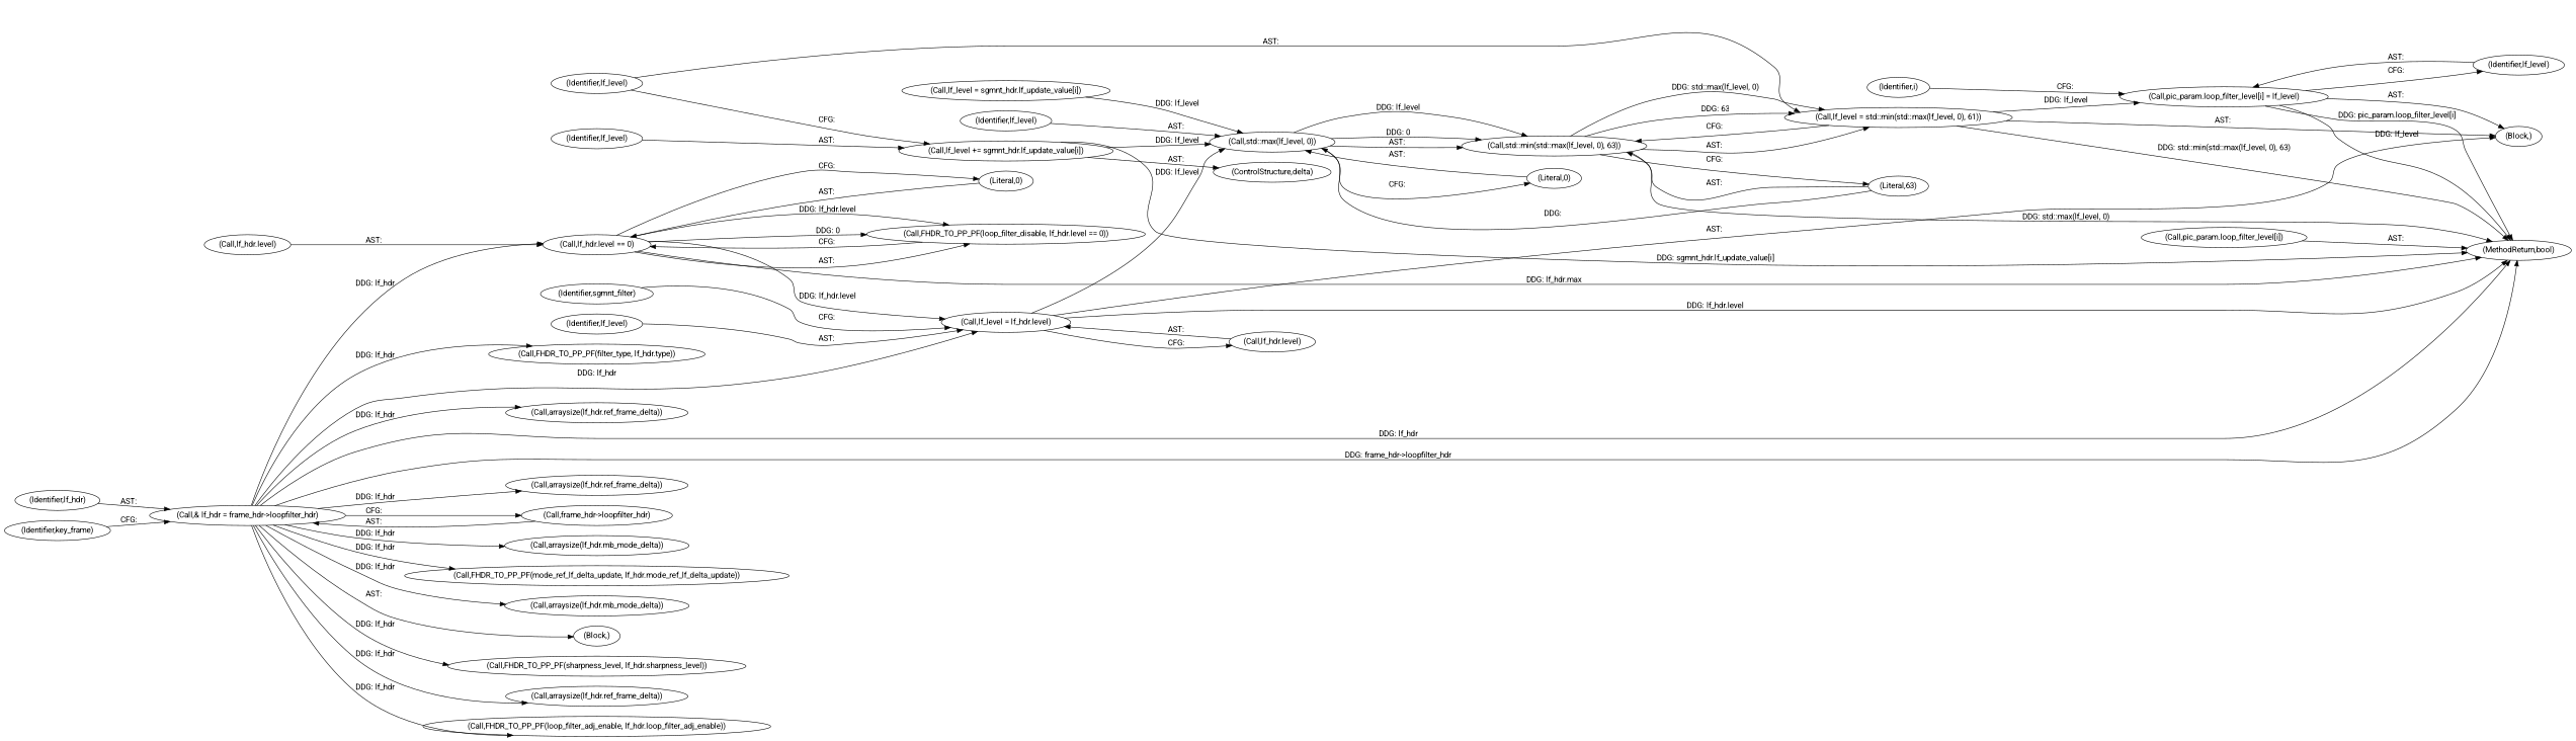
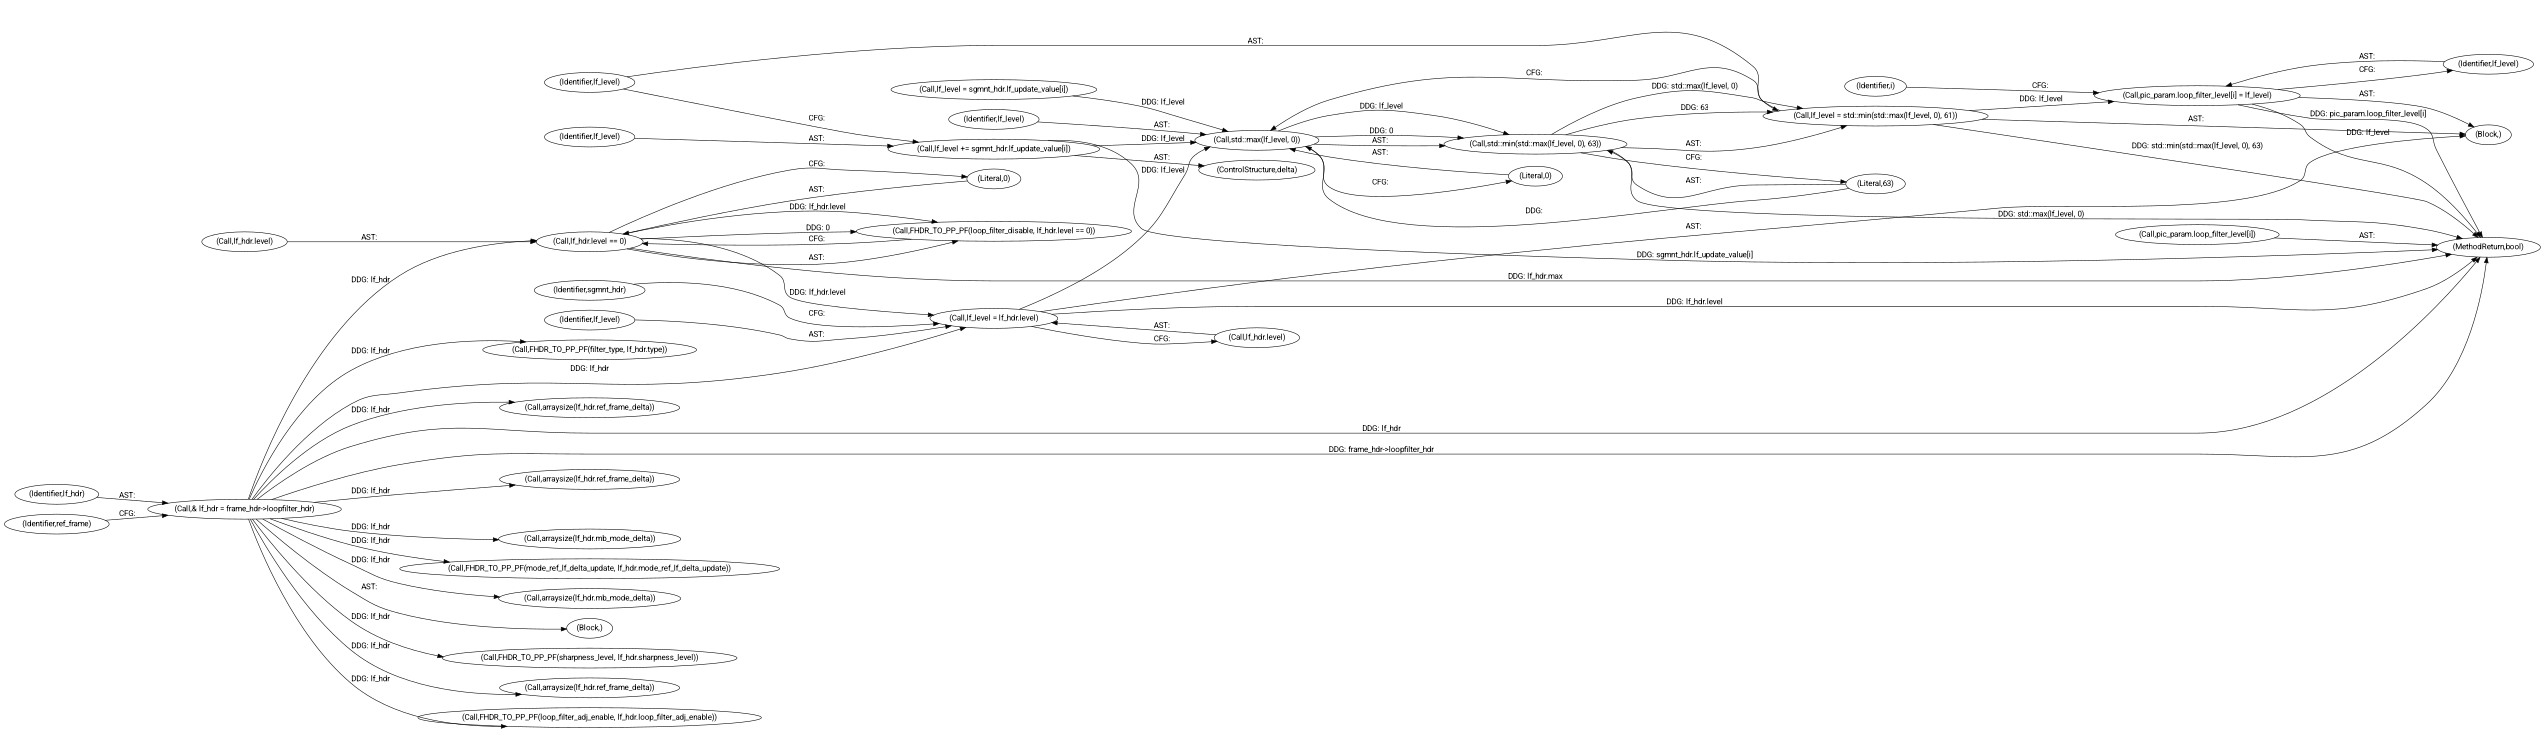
  digraph {
    fontname=Roboto
    rankdir=LR
    node [fontname=Roboto]
    edge [fontname=Roboto]
    n1 [label="(Call,lf_level += sgmnt_hdr.lf_update_value[i])"]
    n2 [label="(Call,std::max(lf_level, 0))"]
    n3 [label="(MethodReturn,bool)"]
    n4 [label="(ControlStructure,delta)"]
    n5 [label="(Call,std::min(std::max(lf_level, 0), 63))"]
    n6 [label="(Literal,0)"]
    n7 [label="(Call,lf_level = lf_hdr.level)"]
    n8 [label="(Call,lf_hdr.level)"]
    n9 [label="(Block,)"]
    n10 [label="(Call,& lf_hdr = frame_hdr->loopfilter_hdr)"]
    n11 [label="(Call,lf_hdr.level == 0)"]
    n12 [label="(Call,arraysize(lf_hdr.ref_frame_delta))"]
    n13 [label="(Call,arraysize(lf_hdr.mb_mode_delta))"]
    n14 [label="(Call,FHDR_TO_PP_PF(mode_ref_lf_delta_update, lf_hdr.mode_ref_lf_delta_update))"]
    n15 [label="(Call,arraysize(lf_hdr.mb_mode_delta))"]
    n16 [label="(Block,)"]
    n17 [label="(Call,FHDR_TO_PP_PF(sharpness_level, lf_hdr.sharpness_level))"]
    n18 [label="(Call,arraysize(lf_hdr.ref_frame_delta))"]
    n19 [label="(Call,FHDR_TO_PP_PF(loop_filter_adj_enable, lf_hdr.loop_filter_adj_enable))"]
-   n20 [label="(Call,frame_hdr->loopfilter_hdr)"]
    n21 [label="(Call,FHDR_TO_PP_PF(filter_type, lf_hdr.type))"]
    n22 [label="(Call,arraysize(lf_hdr.ref_frame_delta))"]
    n23 [label="(Literal,0)"]
    n24 [label="(Call,FHDR_TO_PP_PF(loop_filter_disable, lf_hdr.level == 0))"]
    n25 [label="(Call,lf_level = std::min(std::max(lf_level, 0), 61))"]
    n26 [label="(Literal,63)"]
    n27 [label="(Call,pic_param.loop_filter_level[i] = lf_level)"]
    n28 [label="(Identifier,lf_level)"]
    n29 [label="(Identifier,i)"]
    n30 [label="(Call,lf_hdr.level)"]
    n31 [label="(Call,pic_param.loop_filter_level[i])"]
    n32 [label="(Identifier,lf_level)"]
-   n33 [label="(Identifier,sgmnt_filter)"]
+   n33 [label="(Identifier,sgmnt_hdr)"]
    n34 [label="(Identifier,lf_level)"]
    n35 [label="(Identifier,lf_hdr)"]
-   n36 [label="(Identifier,key_frame)"]
+   n36 [label="(Identifier,ref_frame)"]
    n37 [label="(Identifier,lf_level)"]
    n38 [label="(Identifier,lf_level)"]
    n39 [label="(Call,lf_level = sgmnt_hdr.lf_update_value[i])"]
    n1 -> n2 [label="DDG: lf_level"]
    n1 -> n3 [label="DDG: sgmnt_hdr.lf_update_value[i]"]
    n1 -> n4 [label="AST: "]
    n2 -> n5 [label="AST: "]
    n2 -> n5 [label="DDG: lf_level"]
    n2 -> n5 [label="DDG: 0"]
    n2 -> n6 [label="CFG: "]
    n5 -> n3 [label="DDG: std::max(lf_level, 0)"]
    n5 -> n25 [label="AST: "]
    n5 -> n25 [label="DDG: std::max(lf_level, 0)"]
    n5 -> n25 [label="DDG: 63"]
    n5 -> n26 [label="CFG: "]
    n6 -> n2 [label="AST: "]
    n7 -> n2 [label="DDG: lf_level"]
    n7 -> n3 [label="DDG: lf_hdr.level"]
    n7 -> n8 [label="CFG: "]
    n7 -> n9 [label="AST: "]
    n8 -> n7 [label="AST: "]
    n10 -> n3 [label="DDG: lf_hdr"]
    n10 -> n3 [label="DDG: frame_hdr->loopfilter_hdr"]
    n10 -> n7 [label="DDG: lf_hdr"]
    n10 -> n11 [label="DDG: lf_hdr"]
    n10 -> n12 [label="DDG: lf_hdr"]
    n10 -> n13 [label="DDG: lf_hdr"]
    n10 -> n14 [label="DDG: lf_hdr"]
    n10 -> n15 [label="DDG: lf_hdr"]
    n10 -> n16 [label="AST: "]
    n10 -> n17 [label="DDG: lf_hdr"]
    n10 -> n18 [label="DDG: lf_hdr"]
    n10 -> n19 [label="DDG: lf_hdr"]
-   n10 -> n20 [label="CFG: "]
    n10 -> n21 [label="DDG: lf_hdr"]
    n10 -> n22 [label="DDG: lf_hdr"]
    n11 -> n3 [label="DDG: lf_hdr.max"]
    n11 -> n7 [label="DDG: lf_hdr.level"]
    n11 -> n23 [label="CFG: "]
    n11 -> n24 [label="AST: "]
    n11 -> n24 [label="DDG: lf_hdr.level"]
    n11 -> n24 [label="DDG: 0"]
-   n20 -> n10 [label="AST: "]
    n23 -> n11 [label="AST: "]
    n24 -> n11 [label="CFG: "]
    n25 -> n3 [label="DDG: std::min(std::max(lf_level, 0), 63)"]
-   n25 -> n5 [label="CFG: "]
+   n25 -> n2 [label="CFG: "]
    n25 -> n9 [label="AST: "]
    n25 -> n27 [label="DDG: lf_level"]
    n26 -> n2 [label="DDG: "]
    n26 -> n5 [label="AST: "]
    n27 -> n3 [label="DDG: lf_level"]
    n27 -> n3 [label="DDG: pic_param.loop_filter_level[i]"]
    n27 -> n9 [label="AST: "]
    n27 -> n28 [label="CFG: "]
    n28 -> n27 [label="AST: "]
    n29 -> n27 [label="CFG: "]
    n30 -> n11 [label="AST: "]
    n31 -> n3 [label="AST: "]
    n32 -> n1 [label="AST: "]
    n33 -> n7 [label="CFG: "]
    n34 -> n2 [label="AST: "]
    n35 -> n10 [label="AST: "]
    n36 -> n10 [label="CFG: "]
    n37 -> n1 [label="CFG: "]
    n37 -> n25 [label="AST: "]
    n38 -> n7 [label="AST: "]
    n39 -> n2 [label="DDG: lf_level"]
  }
